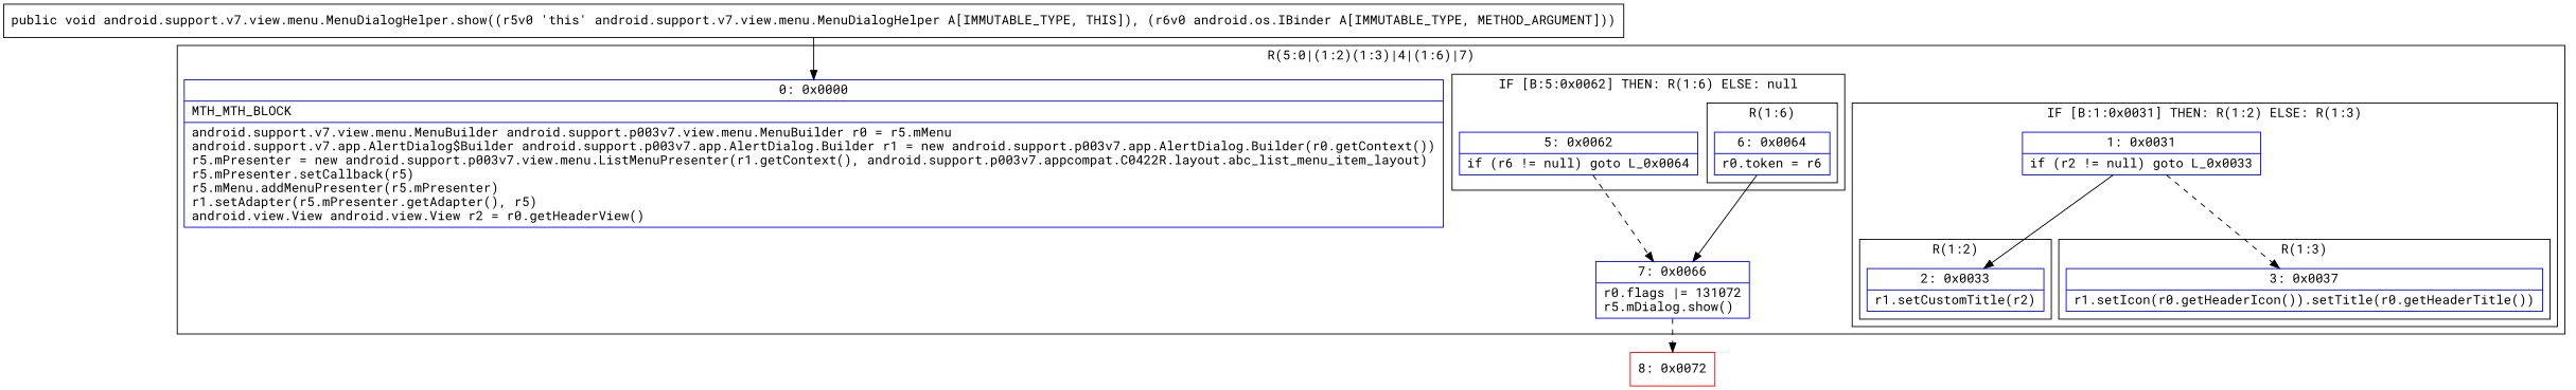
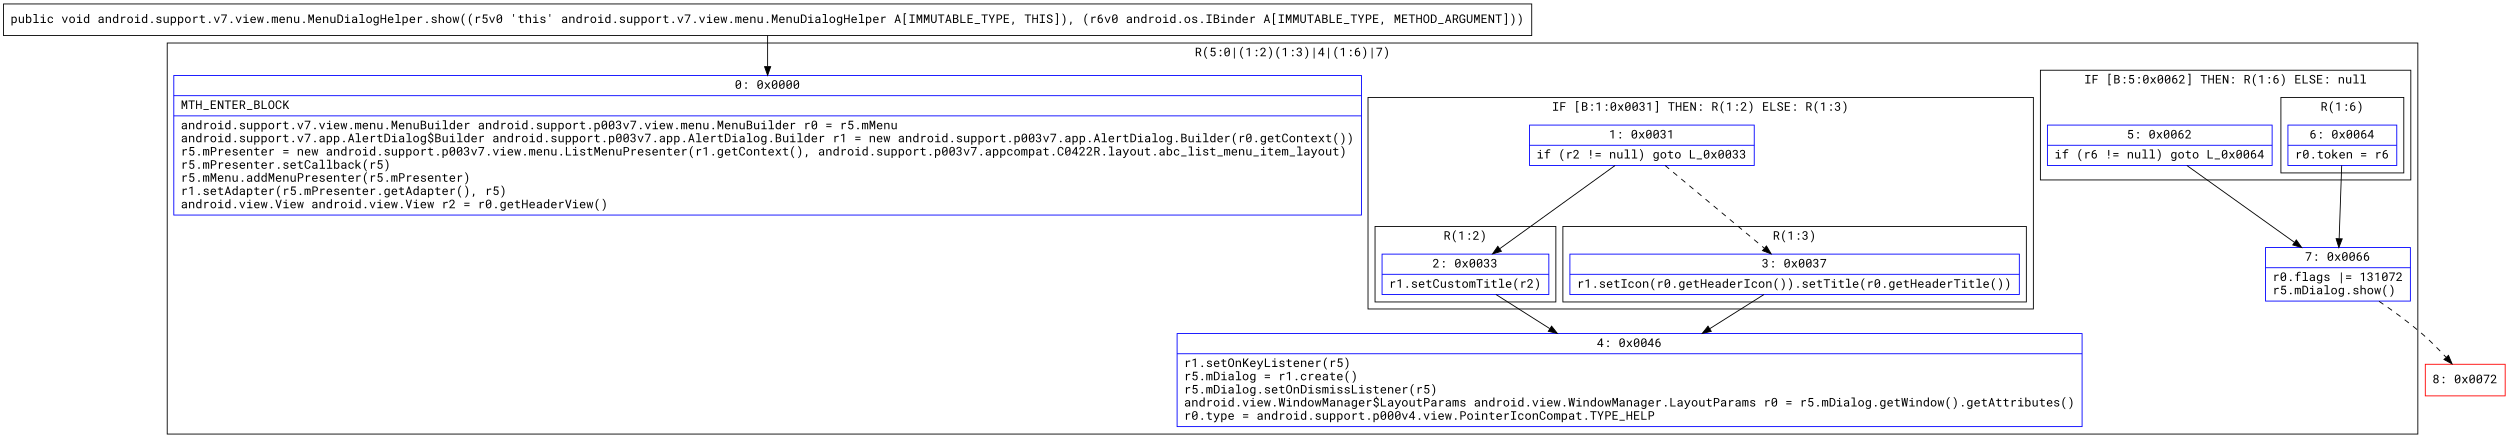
  digraph {
    fontname="Roboto Mono"
    node [color=blue fontname="Roboto Mono" shape=record]
    edge [fontname="Roboto Mono"]
    n1 [label="{2\:\ 0x0033|r1.setCustomTitle(r2)\l}"]
    n2 [label="{3\:\ 0x0037|r1.setIcon(r0.getHeaderIcon()).setTitle(r0.getHeaderTitle())\l}"]
    n3 [label="{1\:\ 0x0031|if (r2 != null) goto L_0x0033\l}"]
    n4 [label="{6\:\ 0x0064|r0.token = r6\l}"]
    n5 [label="{5\:\ 0x0062|if (r6 != null) goto L_0x0064\l}"]
-   n6 [label="{0\:\ 0x0000|MTH_MTH_BLOCK\l|android.support.v7.view.menu.MenuBuilder android.support.p003v7.view.menu.MenuBuilder r0 = r5.mMenu\landroid.support.v7.app.AlertDialog$Builder android.support.p003v7.app.AlertDialog.Builder r1 = new android.support.p003v7.app.AlertDialog.Builder(r0.getContext())\lr5.mPresenter = new android.support.p003v7.view.menu.ListMenuPresenter(r1.getContext(), android.support.p003v7.appcompat.C0422R.layout.abc_list_menu_item_layout)\lr5.mPresenter.setCallback(r5)\lr5.mMenu.addMenuPresenter(r5.mPresenter)\lr1.setAdapter(r5.mPresenter.getAdapter(), r5)\landroid.view.View android.view.View r2 = r0.getHeaderView()\l}"]
+   n6 [label="{0\:\ 0x0000|MTH_ENTER_BLOCK\l|android.support.v7.view.menu.MenuBuilder android.support.p003v7.view.menu.MenuBuilder r0 = r5.mMenu\landroid.support.v7.app.AlertDialog$Builder android.support.p003v7.app.AlertDialog.Builder r1 = new android.support.p003v7.app.AlertDialog.Builder(r0.getContext())\lr5.mPresenter = new android.support.p003v7.view.menu.ListMenuPresenter(r1.getContext(), android.support.p003v7.appcompat.C0422R.layout.abc_list_menu_item_layout)\lr5.mPresenter.setCallback(r5)\lr5.mMenu.addMenuPresenter(r5.mPresenter)\lr1.setAdapter(r5.mPresenter.getAdapter(), r5)\landroid.view.View android.view.View r2 = r0.getHeaderView()\l}"]
+   n7 [label="{4\:\ 0x0046|r1.setOnKeyListener(r5)\lr5.mDialog = r1.create()\lr5.mDialog.setOnDismissListener(r5)\landroid.view.WindowManager$LayoutParams android.view.WindowManager.LayoutParams r0 = r5.mDialog.getWindow().getAttributes()\lr0.type = android.support.p000v4.view.PointerIconCompat.TYPE_HELP\l}"]
    n8 [label="{7\:\ 0x0066|r0.flags \|= 131072\lr5.mDialog.show()\l}"]
    n9 [color=red label="{8\:\ 0x0072}"]
    n10 [label="{public void android.support.v7.view.menu.MenuDialogHelper.show((r5v0 'this' android.support.v7.view.menu.MenuDialogHelper A[IMMUTABLE_TYPE, THIS]), (r6v0 android.os.IBinder A[IMMUTABLE_TYPE, METHOD_ARGUMENT])) }" color=""]
    subgraph cluster_1 {
      label="R(5:0|(1:2)(1:3)|4|(1:6)|7)"
      n6
+     n7
      n8
      subgraph cluster_2 {
        label="IF [B:1:0x0031] THEN: R(1:2) ELSE: R(1:3)"
        n3
        subgraph cluster_3 {
          label="R(1:2)"
          n1
        }
        subgraph cluster_4 {
          label="R(1:3)"
          n2
        }
      }
      subgraph cluster_5 {
        label="IF [B:5:0x0062] THEN: R(1:6) ELSE: null"
        n5
        subgraph cluster_6 {
          label="R(1:6)"
          n4
        }
      }
    }
+   n1 -> n7
+   n2 -> n7
    n3 -> n1
    n3 -> n2 [style=dashed]
    n4 -> n8
-   n5 -> n8 [style=dashed]
+   n5 -> n8 [style=solid]
    n8 -> n9 [style=dashed]
    n10 -> n6
  }
